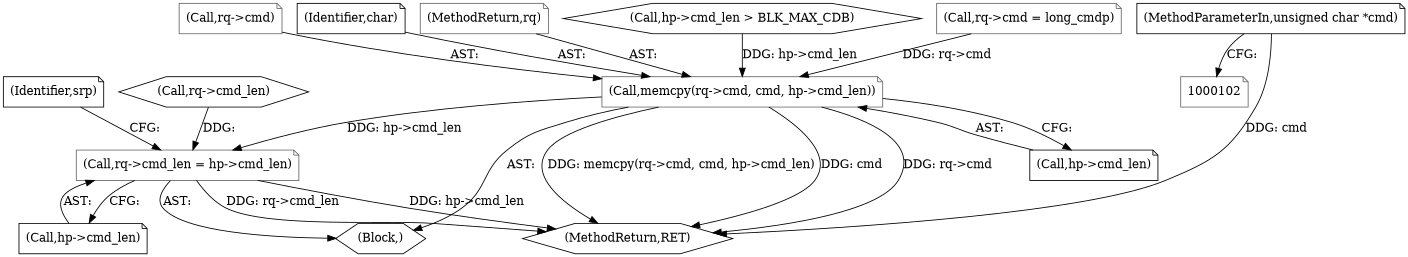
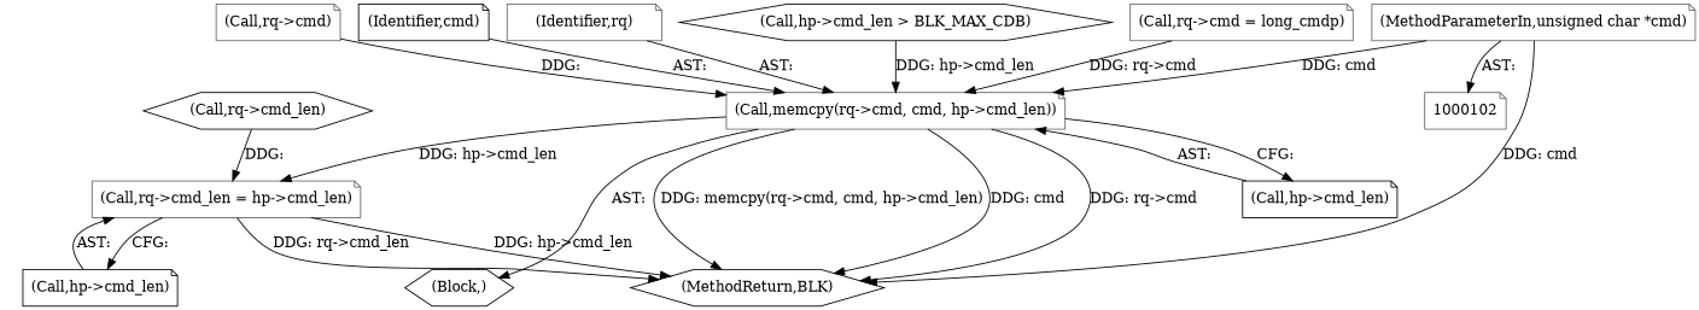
  digraph {
    node [color=black shape=note]
-   n1 [label="(MethodParameterIn,unsigned char *cmd)"]
+   n1 [color=gray40 label="(MethodParameterIn,unsigned char *cmd)"]
    n2 [color=gray40 label="(Call,memcpy(rq->cmd, cmd, hp->cmd_len))"]
-   n3 [label="(MethodReturn,RET)" shape=hexagon]
+   n3 [label="(MethodReturn,BLK)" shape=hexagon]
    n4 [color=gray40 label=1000102]
    n5 [color=gray40 label="(Call,rq->cmd_len = hp->cmd_len)"]
    n6 [label="(Block,)" shape=hexagon]
    n7 [label="(Call,hp->cmd_len)"]
    n8 [label="(Call,hp->cmd_len)"]
    n9 [label="(Call,rq->cmd_len)" shape=hexagon]
    n10 [label="(Call,hp->cmd_len > BLK_MAX_CDB)" shape=hexagon]
-   n11 [label="(Identifier,srp)"]
    n12 [color=gray40 label="(Call,rq->cmd = long_cmdp)"]
    n13 [color=gray40 label="(Call,rq->cmd)"]
-   n14 [label="(Identifier,char)"]
-   n15 [color=gray40 label="(MethodReturn,rq)"]
+   n14 [label="(Identifier,cmd)"]
+   n15 [color=gray40 label="(Identifier,rq)"]
+   n1 -> n2 [label="DDG: cmd"]
    n1 -> n3 [label="DDG: cmd"]
-   n1 -> n4 [label="CFG: "]
+   n1 -> n4 [label="AST: "]
    n2 -> n3 [label="DDG: rq->cmd"]
    n2 -> n3 [label="DDG: memcpy(rq->cmd, cmd, hp->cmd_len)"]
    n2 -> n3 [label="DDG: cmd"]
    n2 -> n5 [label="DDG: hp->cmd_len"]
    n2 -> n6 [label="AST: "]
    n2 -> n7 [label="CFG: "]
    n5 -> n3 [label="DDG: hp->cmd_len"]
    n5 -> n3 [label="DDG: rq->cmd_len"]
-   n5 -> n6 [label="AST: "]
    n5 -> n8 [label="CFG: "]
    n7 -> n2 [label="AST: "]
    n8 -> n5 [label="AST: "]
    n9 -> n5 [label="DDG: "]
    n10 -> n2 [label="DDG: hp->cmd_len"]
-   n11 -> n5 [label="CFG: "]
    n12 -> n2 [label="DDG: rq->cmd"]
-   n13 -> n2 [label="AST: "]
+   n13 -> n2 [label="DDG: "]
    n14 -> n2 [label="AST: "]
    n15 -> n2 [label="AST: "]
  }
